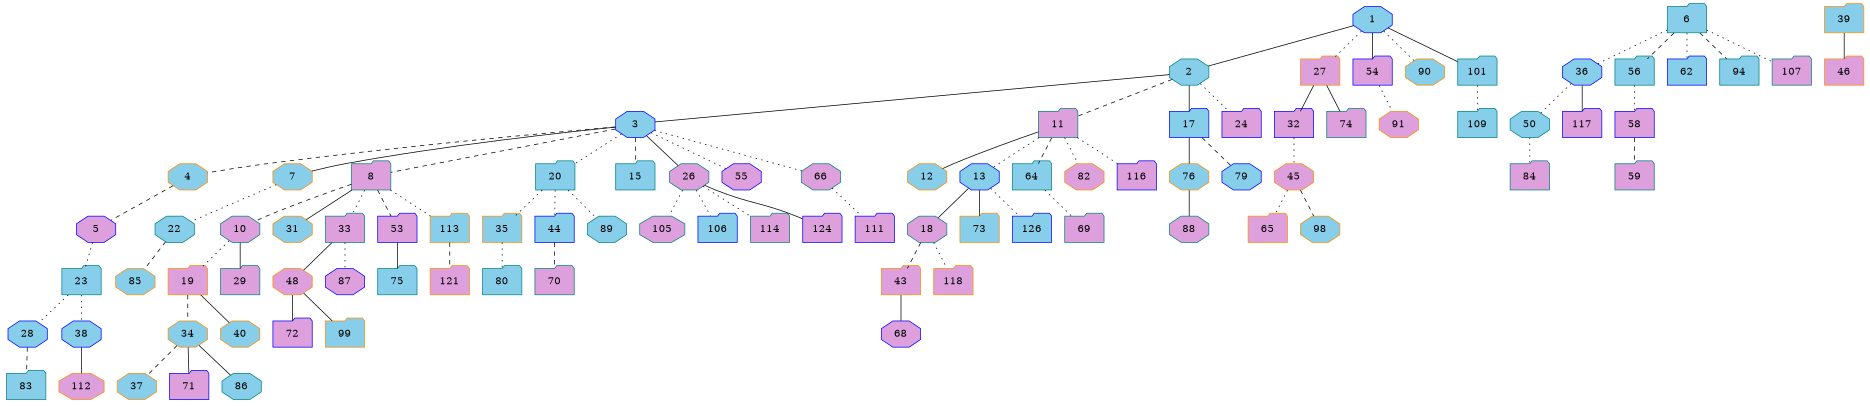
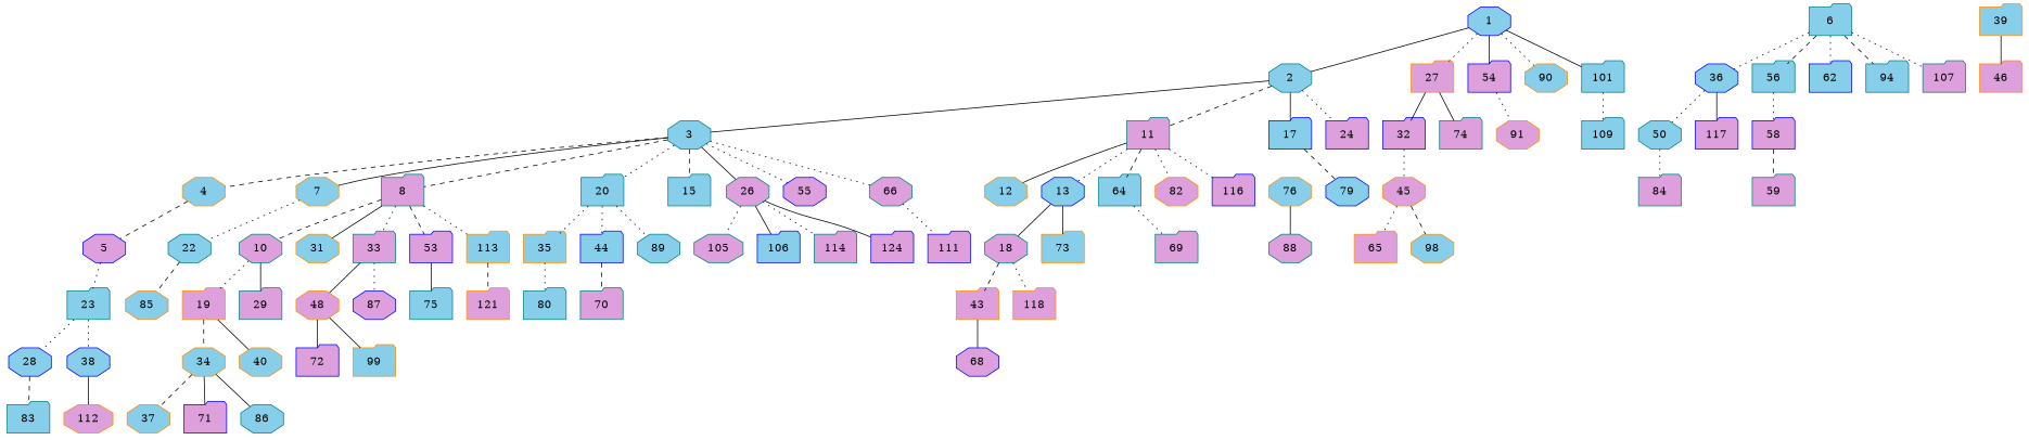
  graph {
    node [color=teal fillcolor=skyblue shape=folder style=filled]
    edge [style=dotted]
    1 [color=blue shape=octagon super="+15"]
    2 [shape=octagon]
    27 [color=darkorange fillcolor=plum super="+61"]
    54 [color=blue fillcolor=plum super="+127"]
    90 [color=darkorange shape=octagon]
    101
-   3 [color=blue shape=octagon super="+16"]
+   3 [shape=octagon super="+16"]
    11 [fillcolor=plum super="+104"]
    17 [color=blue super="+102"]
    24 [color=blue fillcolor=plum]
    32 [color=blue fillcolor=plum super="+63"]
    74 [fillcolor=plum]
    91 [color=darkorange fillcolor=plum shape=octagon]
    109
    4 [color=darkorange shape=octagon super="+14"]
    7 [color=darkorange shape=octagon]
    8 [fillcolor=plum super="+9"]
    20 [super="+41"]
    n19 [label=15]
    26 [fillcolor=plum shape=octagon super="+81"]
    55 [color=blue fillcolor=plum shape=octagon]
    66 [fillcolor=plum shape=octagon]
    12 [color=darkorange shape=octagon super="+60"]
    13 [color=blue shape=octagon super="+21"]
    64 [super="+103"]
    82 [color=darkorange fillcolor=plum shape=octagon]
    116 [color=blue fillcolor=plum]
    76 [color=darkorange shape=octagon super="+92"]
    79 [color=blue shape=octagon]
    5 [color=blue fillcolor=plum shape=octagon super="+47"]
    22 [shape=octagon super="+125"]
    10 [fillcolor=plum shape=octagon super="+95"]
    31 [color=darkorange shape=octagon]
    33 [fillcolor=plum]
    53 [color=blue fillcolor=plum]
    113 [color=darkorange]
    35 [color=darkorange]
    44 [color=blue super="+93"]
    89 [shape=octagon super="+110"]
    105 [fillcolor=plum shape=octagon]
    106 [color=blue]
    114 [fillcolor=plum]
    124 [color=blue fillcolor=plum]
    111 [color=blue fillcolor=plum]
    23
    6 [super="+30"]
    36 [color=blue shape=octagon super="+49"]
    56
    62 [color=blue]
    94
    107 [fillcolor=plum super="+123"]
    28 [color=blue shape=octagon]
    38 [color=blue shape=octagon super="+100"]
    50 [shape=octagon super="+77"]
    117 [color=blue fillcolor=plum]
    58 [color=blue fillcolor=plum]
    85 [color=darkorange shape=octagon]
    39 [color=darkorange super="+48"]
    46 [color=darkorange fillcolor=plum super="+120"]
    19 [color=darkorange fillcolor=plum]
    29 [fillcolor=plum super="+122"]
    n62 [color=darkorange fillcolor=plum label=48 shape=octagon super="+52"]
    87 [color=blue fillcolor=plum shape=octagon]
    75
    121 [color=darkorange fillcolor=plum]
    34 [color=darkorange shape=octagon super="+57"]
    40 [color=darkorange shape=octagon super="+67"]
    18 [fillcolor=plum shape=octagon super="+115"]
    73 [color=darkorange]
-   126 [color=blue]
    69 [fillcolor=plum]
    43 [color=darkorange fillcolor=plum super="+51"]
    118 [color=darkorange fillcolor=plum]
    88 [fillcolor=plum shape=octagon]
    68 [color=blue fillcolor=plum shape=octagon]
    37 [color=darkorange shape=octagon]
    71 [color=blue fillcolor=plum]
    86 [shape=octagon]
    80 [super="+96"]
    70 [fillcolor=plum super="+119"]
    83 [super="+97"]
    112 [color=darkorange fillcolor=plum shape=octagon]
    45 [color=darkorange fillcolor=plum shape=octagon]
    65 [color=darkorange fillcolor=plum super="+108"]
    98 [color=darkorange shape=octagon]
    72 [color=blue fillcolor=plum super="+78"]
    99 [color=darkorange]
    84 [fillcolor=plum]
    59 [fillcolor=plum]
    1 -- 2 [style=solid]
    1 -- 27
    1 -- 54 [style=solid]
    1 -- 90
    1 -- 101 [style=solid]
    2 -- 3 [style=solid]
    2 -- 11 [style=dashed]
    2 -- 17 [style=solid]
    2 -- 24
    27 -- 32 [style=solid]
    27 -- 74 [style=solid]
    54 -- 91
    101 -- 109
    3 -- 4 [style=dashed]
    3 -- 7 [style=solid]
    3 -- 8 [style=dashed]
    3 -- 20
    3 -- n19 [style=dashed]
    3 -- 26 [style=solid]
    3 -- 55
    3 -- 66
    11 -- 12 [style=solid]
    11 -- 13
    11 -- 64 [style=dashed]
    11 -- 82
    11 -- 116
-   17 -- 76 [style=solid]
    17 -- 79 [style=dashed]
    32 -- 45
    4 -- 5 [style=dashed]
    7 -- 22
    8 -- 10 [style=dashed]
    8 -- 31 [style=solid]
    8 -- 33
    8 -- 53 [style=dashed]
    8 -- 113
    20 -- 35
    20 -- 44
    20 -- 89
    26 -- 105
-   26 -- 106
+   26 -- 106 [style=solid]
    26 -- 114
    26 -- 124 [style=solid]
    66 -- 111
    13 -- 18 [style=solid]
    13 -- 73 [style=solid]
-   13 -- 126
    64 -- 69
    76 -- 88 [style=solid]
    5 -- 23
    22 -- 85 [style=dashed]
    10 -- 19
    10 -- 29 [style=solid]
    33 -- n62 [style=solid]
    33 -- 87
    53 -- 75 [style=solid]
    113 -- 121 [style=dashed]
    35 -- 80
    44 -- 70 [style=dashed]
    23 -- 28
    23 -- 38
    6 -- 36
    6 -- 56 [style=dashed]
    6 -- 62
    6 -- 94 [style=dashed]
    6 -- 107
    36 -- 50
    36 -- 117 [style=solid]
    56 -- 58
    28 -- 83 [style=dashed]
    38 -- 112 [style=solid]
    50 -- 84
    58 -- 59 [style=dashed]
    39 -- 46 [style=solid]
    19 -- 34 [style=dashed]
    19 -- 40 [style=solid]
    n62 -- 72 [style=solid]
    n62 -- 99 [style=solid]
    34 -- 37 [style=dashed]
    34 -- 71 [style=solid]
    34 -- 86 [style=solid]
    18 -- 43 [style=dashed]
    18 -- 118
    43 -- 68 [style=solid]
    45 -- 65
    45 -- 98 [style=dashed]
  }
